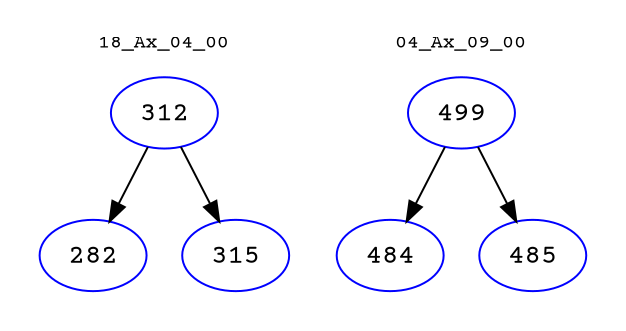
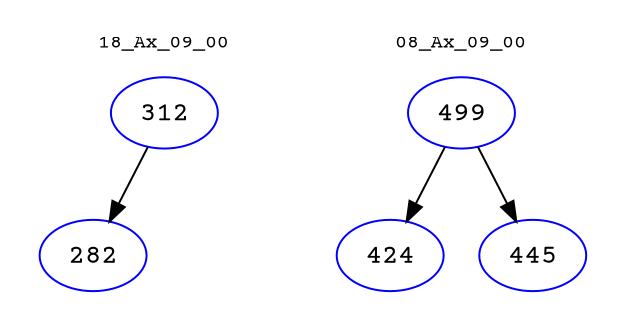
  digraph {
    fontname="Courier Prime"
    node [color=blue fontname="Courier Prime"]
    edge [color=black fontname="Courier Prime"]
    n1 [label=312]
    n2 [label=282]
-   n3 [label=315]
    n4 [label=499]
-   n5 [label=484]
-   n6 [label=485]
+   n5 [label=424]
+   n6 [label=445]
    subgraph cluster_1 {
      color=white
      fontsize=10
-     label="18_Ax_04_00"
+     label="18_Ax_09_00"
      n1
      n2
-     n3
    }
    subgraph cluster_2 {
      color=white
      fontsize=10
-     label="04_Ax_09_00"
+     label="08_Ax_09_00"
      n4
      n5
      n6
    }
    n1 -> n2
-   n1 -> n3
    n4 -> n5
    n4 -> n6
  }
